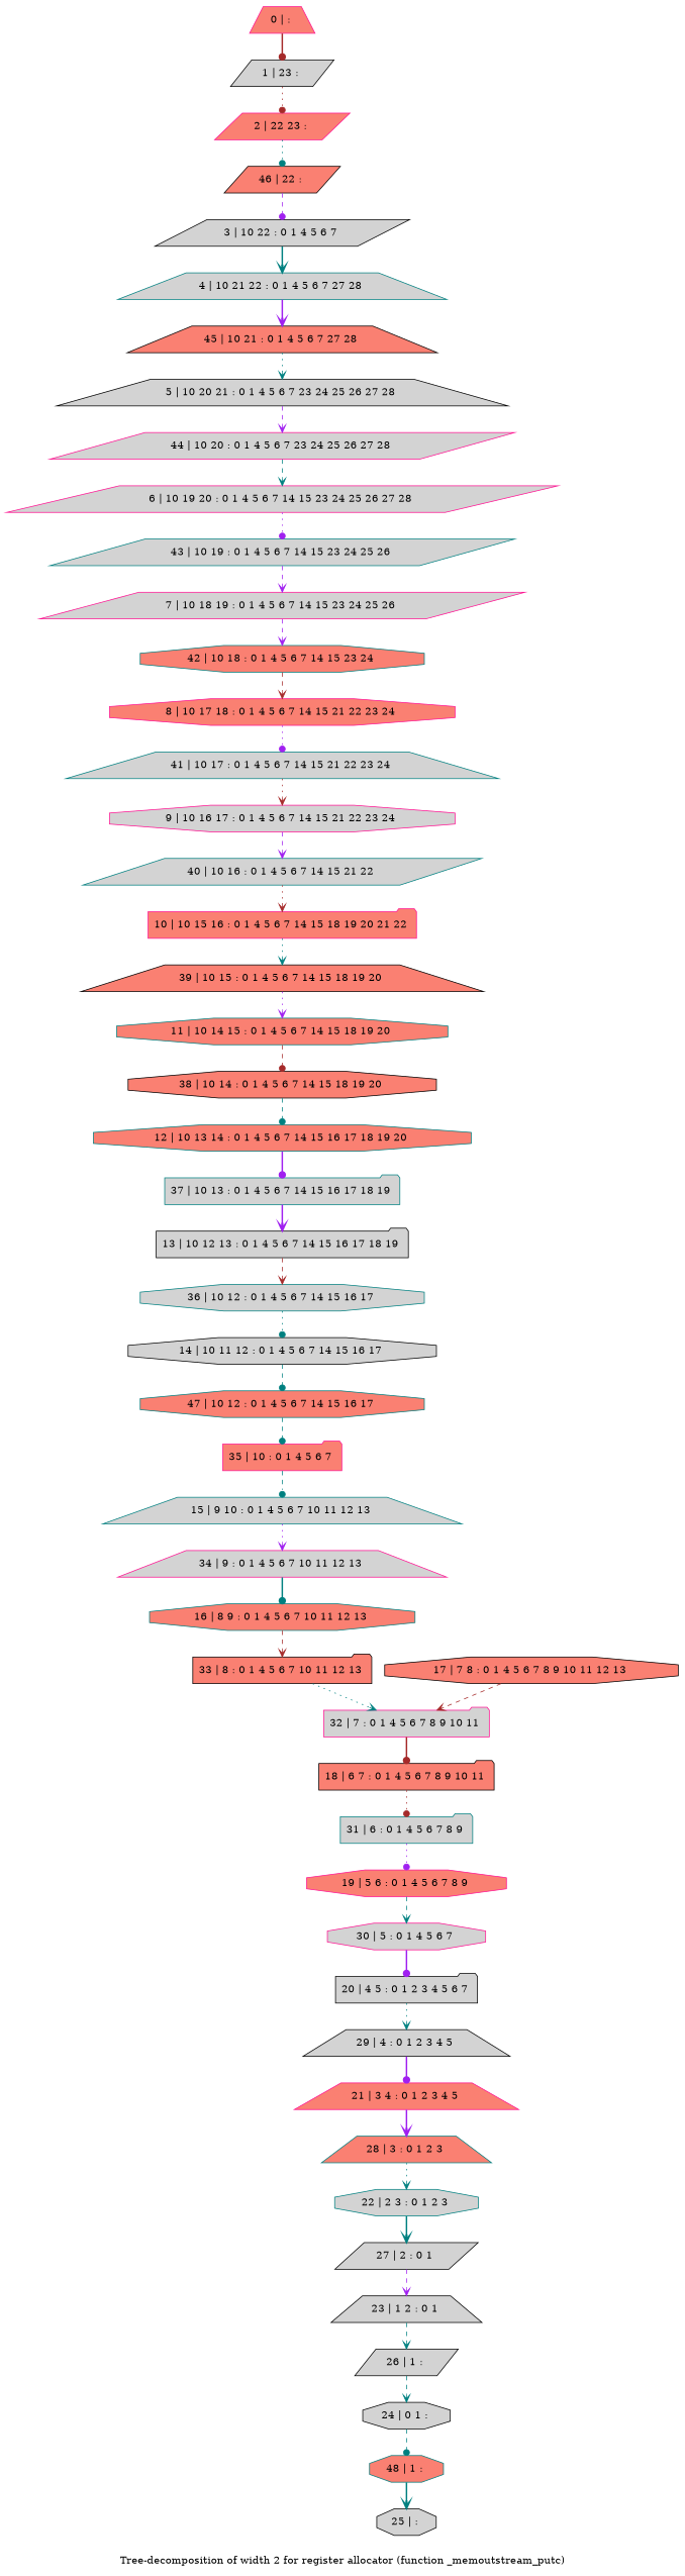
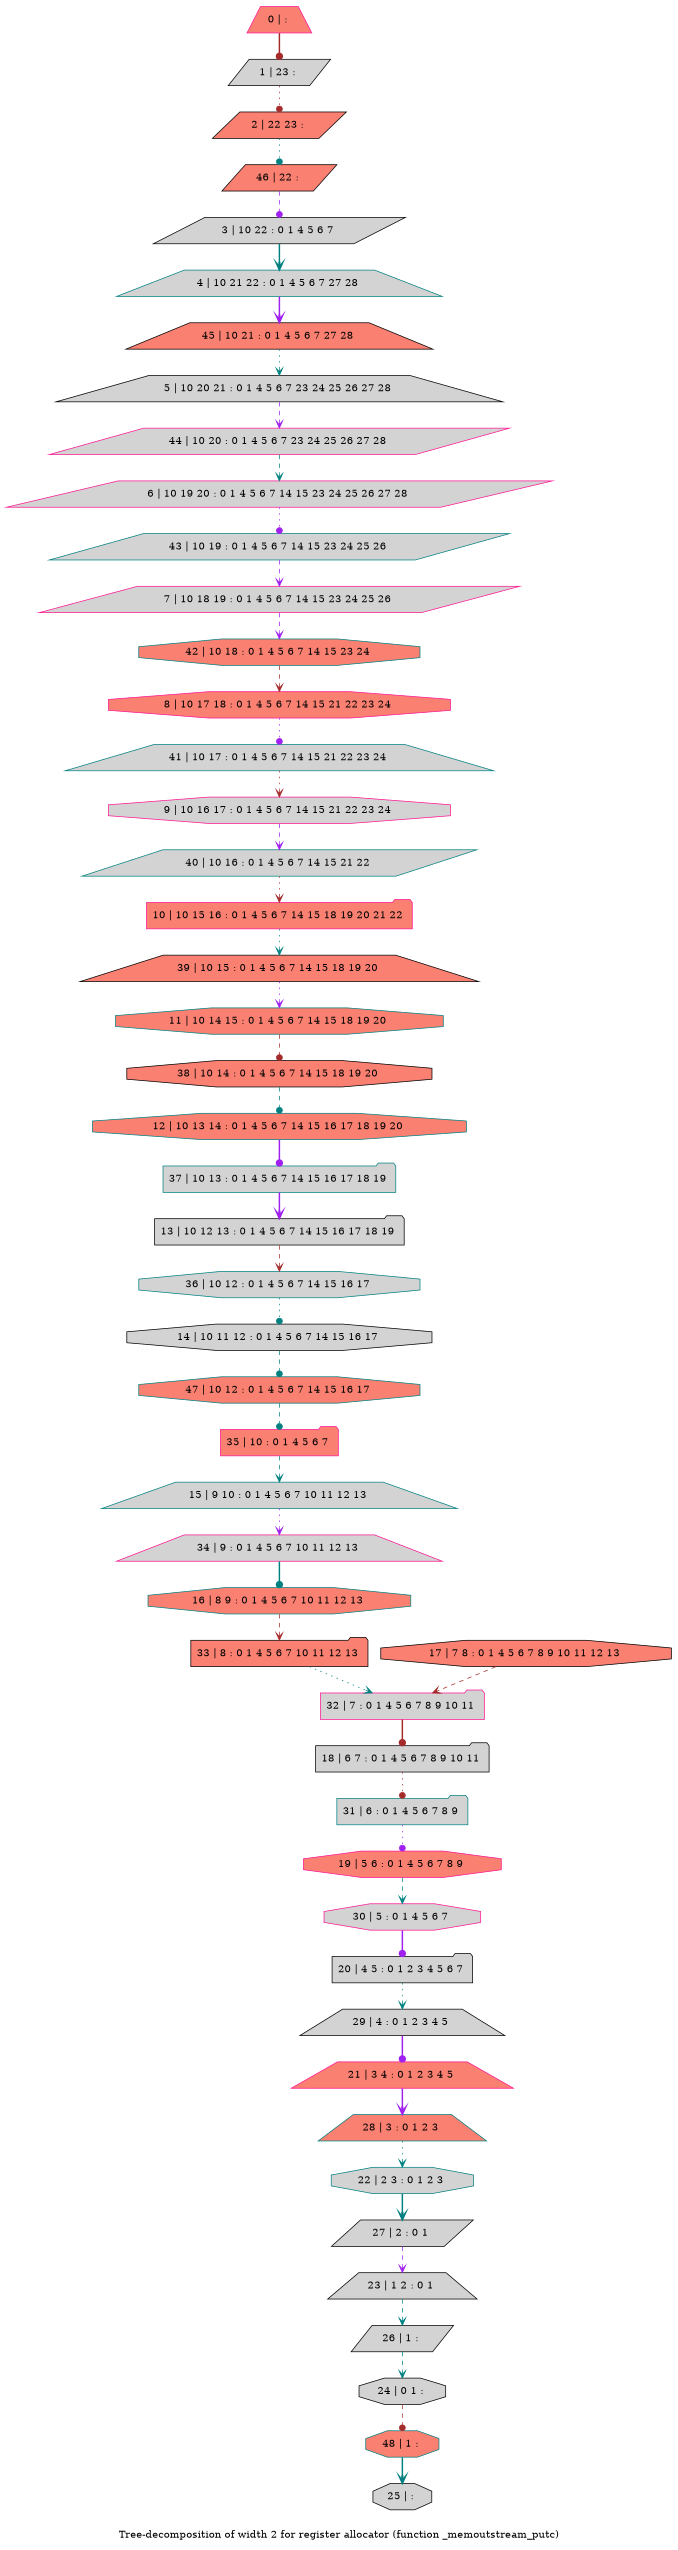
  digraph {
    label="Tree-decomposition of width 2 for register allocator (function _memoutstream_putc)"
    node [color=black fillcolor=lightgrey shape=octagon style=filled]
    edge [arrowhead=vee color=teal style=dashed]
    n1 [color=deeppink fillcolor=salmon label="0 | : " shape=trapezium]
    n2 [label="1 | 23 : " shape=parallelogram]
-   n3 [color=deeppink fillcolor=salmon label="2 | 22 23 : " shape=parallelogram]
+   n3 [fillcolor=salmon label="2 | 22 23 : " shape=parallelogram]
    n4 [fillcolor=salmon label="46 | 22 : " shape=parallelogram]
    n5 [label="3 | 10 22 : 0 1 4 5 6 7 " shape=parallelogram]
    n6 [color=teal label="4 | 10 21 22 : 0 1 4 5 6 7 27 28 " shape=trapezium]
    n7 [fillcolor=salmon label="45 | 10 21 : 0 1 4 5 6 7 27 28 " shape=trapezium]
    n8 [label="5 | 10 20 21 : 0 1 4 5 6 7 23 24 25 26 27 28 " shape=trapezium]
    n9 [color=deeppink label="44 | 10 20 : 0 1 4 5 6 7 23 24 25 26 27 28 " shape=parallelogram]
    n10 [color=deeppink label="6 | 10 19 20 : 0 1 4 5 6 7 14 15 23 24 25 26 27 28 " shape=parallelogram]
    n11 [color=teal label="43 | 10 19 : 0 1 4 5 6 7 14 15 23 24 25 26 " shape=parallelogram]
    n12 [color=deeppink label="7 | 10 18 19 : 0 1 4 5 6 7 14 15 23 24 25 26 " shape=parallelogram]
    n13 [color=teal fillcolor=salmon label="42 | 10 18 : 0 1 4 5 6 7 14 15 23 24 "]
    n14 [color=deeppink fillcolor=salmon label="8 | 10 17 18 : 0 1 4 5 6 7 14 15 21 22 23 24 "]
    n15 [color=teal label="41 | 10 17 : 0 1 4 5 6 7 14 15 21 22 23 24 " shape=trapezium]
    n16 [color=deeppink label="9 | 10 16 17 : 0 1 4 5 6 7 14 15 21 22 23 24 "]
    n17 [color=teal label="40 | 10 16 : 0 1 4 5 6 7 14 15 21 22 " shape=parallelogram]
    n18 [color=deeppink fillcolor=salmon label="10 | 10 15 16 : 0 1 4 5 6 7 14 15 18 19 20 21 22 " shape=folder]
    n19 [fillcolor=salmon label="39 | 10 15 : 0 1 4 5 6 7 14 15 18 19 20 " shape=trapezium]
    n20 [color=teal fillcolor=salmon label="11 | 10 14 15 : 0 1 4 5 6 7 14 15 18 19 20 "]
    n21 [fillcolor=salmon label="38 | 10 14 : 0 1 4 5 6 7 14 15 18 19 20 "]
    n22 [color=teal fillcolor=salmon label="12 | 10 13 14 : 0 1 4 5 6 7 14 15 16 17 18 19 20 "]
    n23 [color=teal label="37 | 10 13 : 0 1 4 5 6 7 14 15 16 17 18 19 " shape=folder]
    n24 [label="13 | 10 12 13 : 0 1 4 5 6 7 14 15 16 17 18 19 " shape=folder]
    n25 [color=teal label="36 | 10 12 : 0 1 4 5 6 7 14 15 16 17 "]
    n26 [label="14 | 10 11 12 : 0 1 4 5 6 7 14 15 16 17 "]
    n27 [color=teal fillcolor=salmon label="47 | 10 12 : 0 1 4 5 6 7 14 15 16 17 "]
    n28 [color=deeppink fillcolor=salmon label="35 | 10 : 0 1 4 5 6 7 " shape=folder]
    n29 [color=teal label="15 | 9 10 : 0 1 4 5 6 7 10 11 12 13 " shape=trapezium]
    n30 [color=deeppink label="34 | 9 : 0 1 4 5 6 7 10 11 12 13 " shape=trapezium]
    n31 [color=teal fillcolor=salmon label="16 | 8 9 : 0 1 4 5 6 7 10 11 12 13 "]
    n32 [fillcolor=salmon label="33 | 8 : 0 1 4 5 6 7 10 11 12 13 " shape=folder]
    n33 [color=deeppink label="32 | 7 : 0 1 4 5 6 7 8 9 10 11 " shape=folder]
    n34 [fillcolor=salmon label="17 | 7 8 : 0 1 4 5 6 7 8 9 10 11 12 13 "]
-   n35 [fillcolor=salmon label="18 | 6 7 : 0 1 4 5 6 7 8 9 10 11 " shape=folder]
+   n35 [label="18 | 6 7 : 0 1 4 5 6 7 8 9 10 11 " shape=folder]
    n36 [color=teal label="31 | 6 : 0 1 4 5 6 7 8 9 " shape=folder]
    n37 [color=deeppink fillcolor=salmon label="19 | 5 6 : 0 1 4 5 6 7 8 9 "]
    n38 [color=deeppink label="30 | 5 : 0 1 4 5 6 7 "]
    n39 [label="20 | 4 5 : 0 1 2 3 4 5 6 7 " shape=folder]
    n40 [label="29 | 4 : 0 1 2 3 4 5 " shape=trapezium]
    n41 [color=deeppink fillcolor=salmon label="21 | 3 4 : 0 1 2 3 4 5 " shape=trapezium]
    n42 [color=teal fillcolor=salmon label="28 | 3 : 0 1 2 3 " shape=trapezium]
    n43 [color=teal label="22 | 2 3 : 0 1 2 3 "]
    n44 [label="27 | 2 : 0 1 " shape=parallelogram]
    n45 [label="23 | 1 2 : 0 1 " shape=trapezium]
    n46 [label="26 | 1 : " shape=parallelogram]
    n47 [label="24 | 0 1 : "]
    n48 [color=teal fillcolor=salmon label="48 | 1 : "]
    n49 [label="25 | : "]
    n1 -> n2 [arrowhead=dot color=brown style=bold]
    n2 -> n3 [arrowhead=dot color=brown style=dotted]
    n3 -> n4 [arrowhead=dot style=dotted]
    n4 -> n5 [arrowhead=dot color=purple]
    n5 -> n6 [style=bold]
    n6 -> n7 [color=purple style=bold]
    n7 -> n8 [style=dotted]
    n8 -> n9 [color=purple]
    n9 -> n10
    n10 -> n11 [arrowhead=dot color=purple style=dotted]
    n11 -> n12 [color=purple]
    n12 -> n13 [color=purple]
    n13 -> n14 [color=brown]
    n14 -> n15 [arrowhead=dot color=purple style=dotted]
    n15 -> n16 [color=brown style=dotted]
    n16 -> n17 [color=purple]
    n17 -> n18 [color=brown style=dotted]
    n18 -> n19 [style=dotted]
    n19 -> n20 [color=purple style=dotted]
    n20 -> n21 [arrowhead=dot color=brown]
    n21 -> n22 [arrowhead=dot]
    n22 -> n23 [arrowhead=dot color=purple style=bold]
    n23 -> n24 [color=purple style=bold]
    n24 -> n25 [color=brown]
    n25 -> n26 [arrowhead=dot style=dotted]
    n26 -> n27 [arrowhead=dot]
    n27 -> n28 [arrowhead=dot]
-   n28 -> n29 [arrowhead=dot]
+   n28 -> n29
    n29 -> n30 [color=purple style=dotted]
    n30 -> n31 [arrowhead=dot style=bold]
    n31 -> n32 [color=brown]
    n32 -> n33 [style=dotted]
    n33 -> n35 [arrowhead=dot color=brown style=bold]
    n34 -> n33 [color=brown]
    n35 -> n36 [arrowhead=dot color=brown style=dotted]
    n36 -> n37 [arrowhead=dot color=purple style=dotted]
    n37 -> n38
    n38 -> n39 [arrowhead=dot color=purple style=bold]
    n39 -> n40 [style=dotted]
    n40 -> n41 [arrowhead=dot color=purple style=bold]
    n41 -> n42 [color=purple style=bold]
    n42 -> n43 [style=dotted]
    n43 -> n44 [style=bold]
    n44 -> n45 [color=purple]
    n45 -> n46
    n46 -> n47
-   n47 -> n48 [arrowhead=dot]
+   n47 -> n48 [arrowhead=dot color=brown]
    n48 -> n49 [style=bold]
  }
